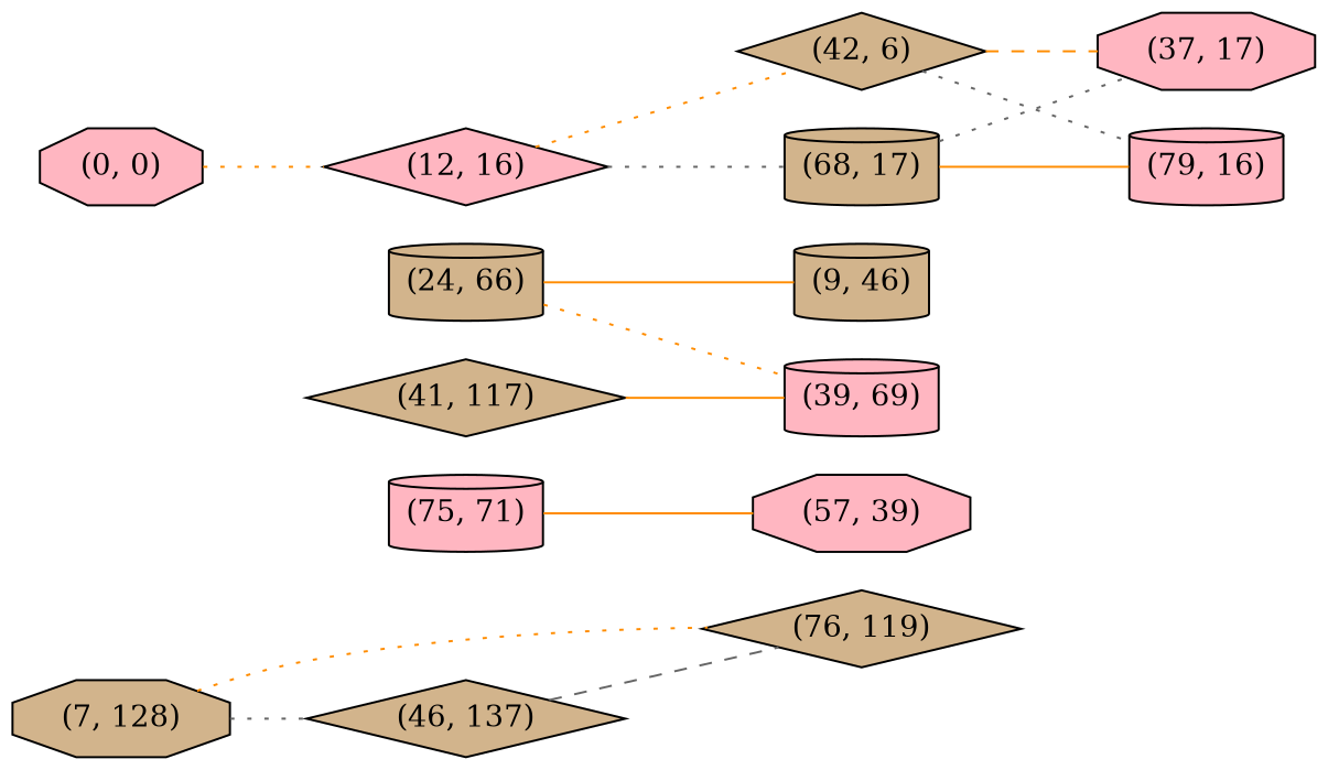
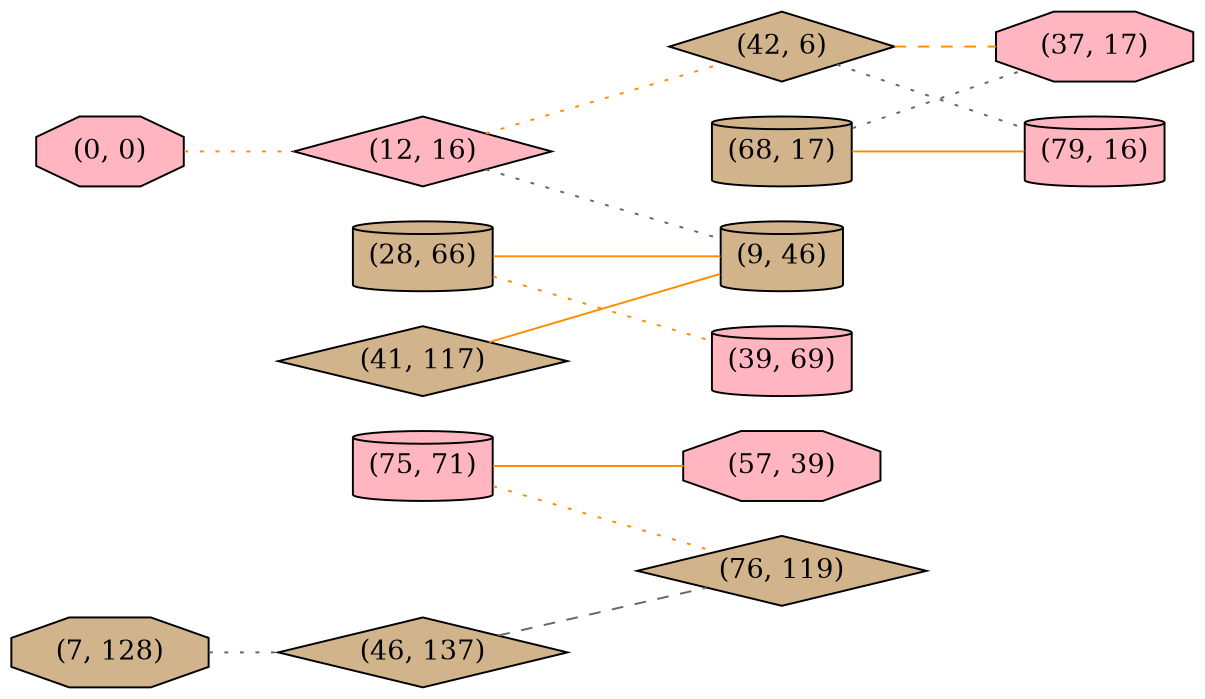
  graph {
    rankdir=LR
    node [fillcolor=tan shape=cylinder style=filled]
    edge [color=darkorange style=dotted weight=1]
    "(75, 71)" [fillcolor=lightpink]
    "(57, 39)" [fillcolor=lightpink shape=octagon]
    "(76, 119)" [shape=diamond]
    "(0, 0)" [fillcolor=lightpink shape=octagon]
    n5 [fillcolor=lightpink label="(12, 16)" shape=diamond]
    "(42, 6)" [shape=diamond]
    "(9, 46)"
    "(7, 128)" [shape=octagon]
    "(46, 137)" [shape=diamond]
    "(41, 117)" [shape=diamond]
    "(39, 69)" [fillcolor=lightpink]
    n12 [fillcolor=lightpink label="(37, 17)" shape=octagon]
    "(79, 16)" [fillcolor=lightpink]
    "(68, 17)"
-   "(28, 66)" [label="(24, 66)"]
+   "(28, 66)"
    "(75, 71)" -- "(57, 39)" [style=solid]
-   "(7, 128)" -- "(76, 119)"
+   "(75, 71)" -- "(76, 119)"
    "(0, 0)" -- n5 [weight=4]
    n5 -- "(42, 6)"
-   n5 -- "(68, 17)" [color=gray40]
+   n5 -- "(9, 46)" [color=gray40]
    "(42, 6)" -- n12 [style=dashed weight=3]
    "(42, 6)" -- "(79, 16)" [color=gray40 weight=3]
    "(7, 128)" -- "(46, 137)" [color=gray40 weight=3]
    "(46, 137)" -- "(76, 119)" [color=gray40 style=dashed]
-   "(41, 117)" -- "(39, 69)" [style=solid]
+   "(41, 117)" -- "(9, 46)" [style=solid]
    "(68, 17)" -- n12 [color=gray40]
    "(68, 17)" -- "(79, 16)" [style=solid]
    "(28, 66)" -- "(9, 46)" [style=solid]
    "(28, 66)" -- "(39, 69)"
  }
